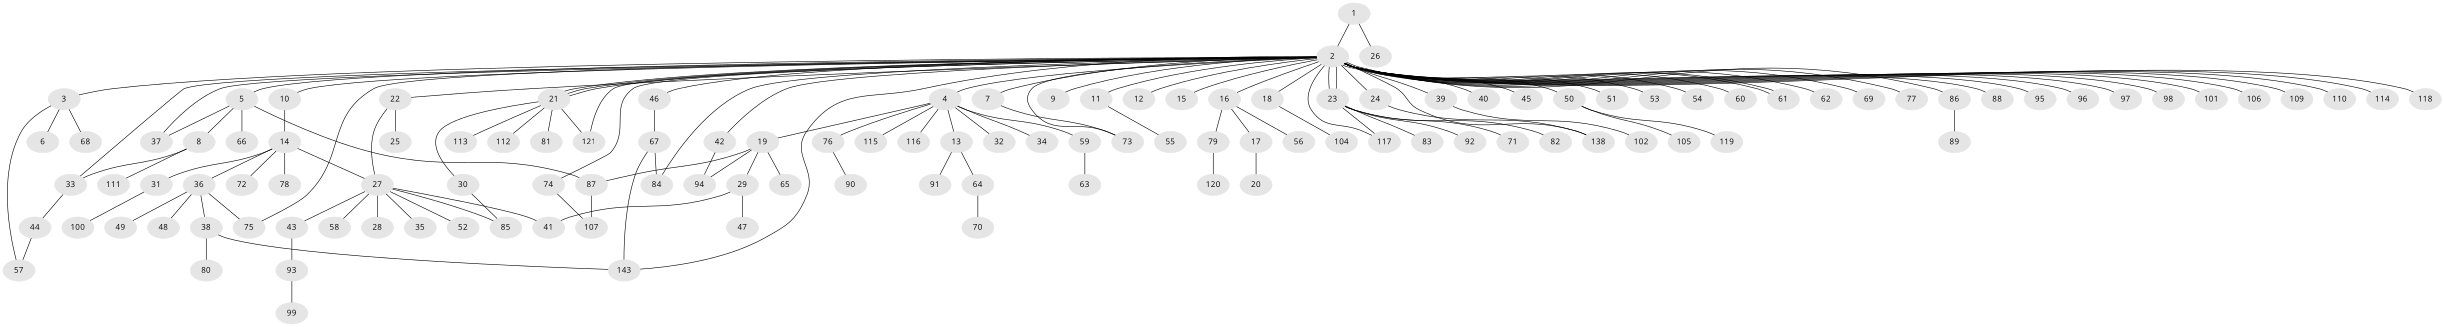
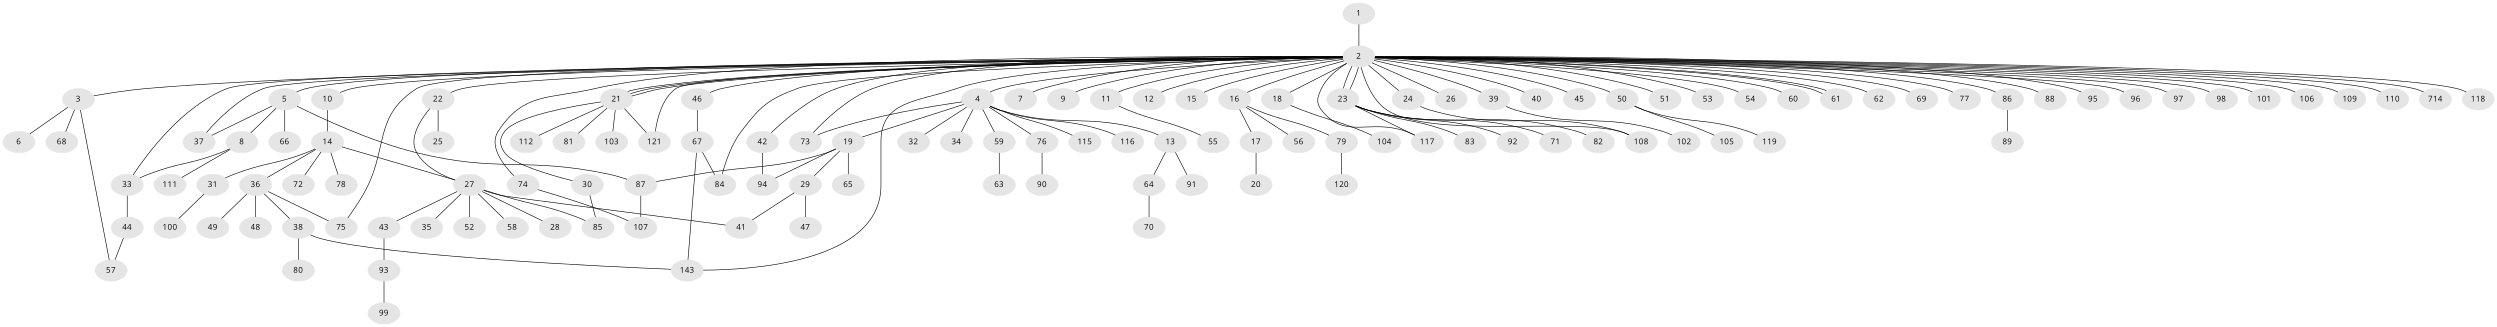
  graph {
    fontname="Open Sans"
    node [color=gray90 fontname="Open Sans" style=filled]
    edge [fontname="Open Sans"]
    1
    2
    3
    4
    5
    7
    9
    10
    11
    12
    15
    16
    18
    21
    22
    23
    24
    26
    33
    37
    39
    40
    42
    45
    46
    50
    51
    53
    54
    60
    61
    62
    69
    73
    74
    75
    77
    84
    86
    88
    95
    96
    97
    98
    101
    106
-   108 [label=138]
+   108
    109
    110
    n50 [label=143]
-   114
+   114 [label=714]
    117
    118
    121
    6
    57
    68
    13
    19
    32
    34
    59
    76
    115
    116
    8
    66
    87
    14
    55
    17
    56
    79
    104
    30
    81
-   103 [label=113]
+   103
    112
    27
    25
    71
    82
    83
    92
    44
    102
    94
    67
    105
    119
    107
    89
    64
    91
    29
    65
    63
    90
    111
    31
    36
    72
    78
    70
    28
    35
    41
    43
    52
    58
    85
    100
    38
    48
    49
    20
    120
    47
    80
    93
    99
    1 -- 2
    2 -- 3
    2 -- 4
    2 -- 5
    2 -- 7
    2 -- 9
    2 -- 10
    2 -- 11
    2 -- 12
    2 -- 15
    2 -- 16
    2 -- 18
    2 -- 21
    2 -- 21
    2 -- 21
    2 -- 22
    2 -- 23
    2 -- 23
    2 -- 24
-   1 -- 26
+   2 -- 26
    2 -- 33
    2 -- 37
    2 -- 39
    2 -- 40
    2 -- 42
    2 -- 45
    2 -- 46
    2 -- 50
    2 -- 51
    2 -- 53
    2 -- 54
    2 -- 60
    2 -- 61
    2 -- 61
    2 -- 62
    2 -- 69
    2 -- 73
    2 -- 74
    2 -- 75
    2 -- 77
    2 -- 84
    2 -- 86
    2 -- 88
    2 -- 95
    2 -- 96
    2 -- 97
    2 -- 98
    2 -- 101
    2 -- 106
    2 -- 108
    2 -- 109
    2 -- 110
    2 -- n50
    2 -- 114
    2 -- 117
    2 -- 118
    2 -- 121
    3 -- 6
    3 -- 57
    3 -- 68
-   7 -- 73
+   4 -- 73
    4 -- 13
    4 -- 19
    4 -- 32
    4 -- 34
    4 -- 59
    4 -- 76
    4 -- 115
    4 -- 116
    5 -- 37
    5 -- 8
    5 -- 66
    5 -- 87
    10 -- 14
    11 -- 55
    16 -- 17
    16 -- 56
    16 -- 79
    18 -- 104
    21 -- 121
    21 -- 30
    21 -- 81
    21 -- 103
    21 -- 112
    22 -- 27
    22 -- 25
    23 -- 117
    23 -- 71
    23 -- 82
    23 -- 83
    23 -- 92
    24 -- 108
    33 -- 44
    39 -- 102
    42 -- 94
    46 -- 67
    50 -- 105
    50 -- 119
    74 -- 107
    86 -- 89
    13 -- 64
    13 -- 91
    19 -- 87
    19 -- 94
    19 -- 29
    19 -- 65
    59 -- 63
    76 -- 90
    8 -- 33
    8 -- 111
    87 -- 107
    14 -- 27
    14 -- 31
    14 -- 36
    14 -- 72
    14 -- 78
    17 -- 20
    79 -- 120
    30 -- 85
    27 -- 28
    27 -- 35
    27 -- 41
    27 -- 43
    27 -- 52
    27 -- 58
    27 -- 85
    44 -- 57
    67 -- 84
    67 -- n50
    64 -- 70
    29 -- 41
    29 -- 47
    31 -- 100
    36 -- 75
    36 -- 38
    36 -- 48
    36 -- 49
    43 -- 93
    38 -- n50
    38 -- 80
    93 -- 99
  }
